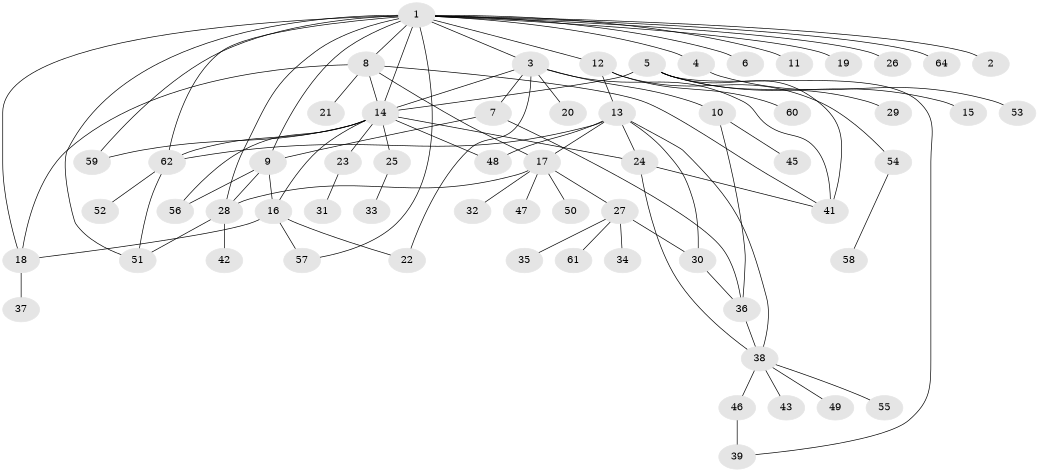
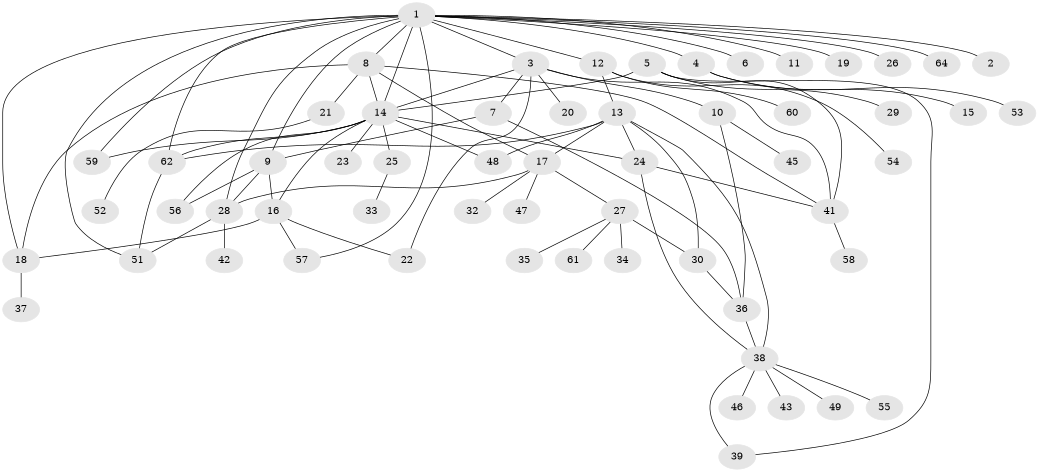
  graph {
    node [color=gray90 style=filled]
    edge [weight=1.0]
    1
    2
    3
    4
    6
    8
    9
    11
    12
    14
    18
    19
    26
    28
    n15 [label=64]
    51
    57
    59
    62
    7
    10
    20
    22
    41
    53
    5
    15
    29
    39
    17
    21
    56
    16
    13
    54
    60
    24
    48
    23
    25
    37
    42
    36
    45
    58
    38
    27
    32
    47
-   50
    52
    30
    43
    46
    49
    55
-   31
    33
    34
    35
    61
    1 -- 2
    1 -- 3
    1 -- 4
    1 -- 6
    1 -- 8 [weight=2.0]
    1 -- 9
    1 -- 11
    1 -- 12
    1 -- 14
    1 -- 18 [weight=2.0]
    1 -- 19
    1 -- 26
    1 -- 28
    1 -- n15
    1 -- 51
    1 -- 57
    1 -- 59
    1 -- 62
    3 -- 14
    3 -- 7
    3 -- 10
    3 -- 20
    3 -- 22
    3 -- 41
    4 -- 53
    8 -- 14
    8 -- 18
    8 -- 41
    8 -- 17
    8 -- 21
    9 -- 28
    9 -- 56
    9 -- 16
    12 -- 13
    12 -- 54
    12 -- 60
    14 -- 59
    14 -- 62
    14 -- 56
    14 -- 16
    14 -- 24
    14 -- 48
    14 -- 23
    14 -- 25
    18 -- 37
    28 -- 51
    28 -- 42
    62 -- 51
    7 -- 9
    7 -- 36
    10 -- 36
    10 -- 45
-   54 -- 58
+   41 -- 58
    5 -- 14
    5 -- 41
-   5 -- 15
+   4 -- 15
    5 -- 29
    5 -- 39
    17 -- 28
    17 -- 27
    17 -- 32
    17 -- 47
-   17 -- 50
-   62 -- 52
+   21 -- 52
    16 -- 18
    16 -- 57
    16 -- 22
    13 -- 62
    13 -- 17
    13 -- 24
    13 -- 48
    13 -- 38
    13 -- 30
    24 -- 41
    24 -- 38
-   23 -- 31
    25 -- 33
    36 -- 38
-   46 -- 39
+   38 -- 39
    38 -- 43
    38 -- 46
    38 -- 49
    38 -- 55
    27 -- 30
    27 -- 34
    27 -- 35
    27 -- 61
    30 -- 36
  }
